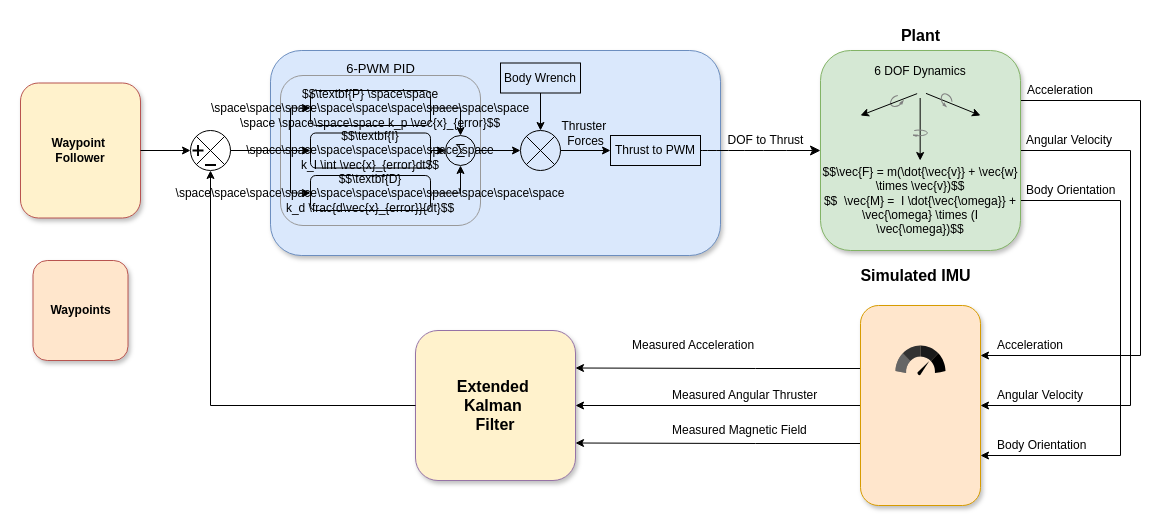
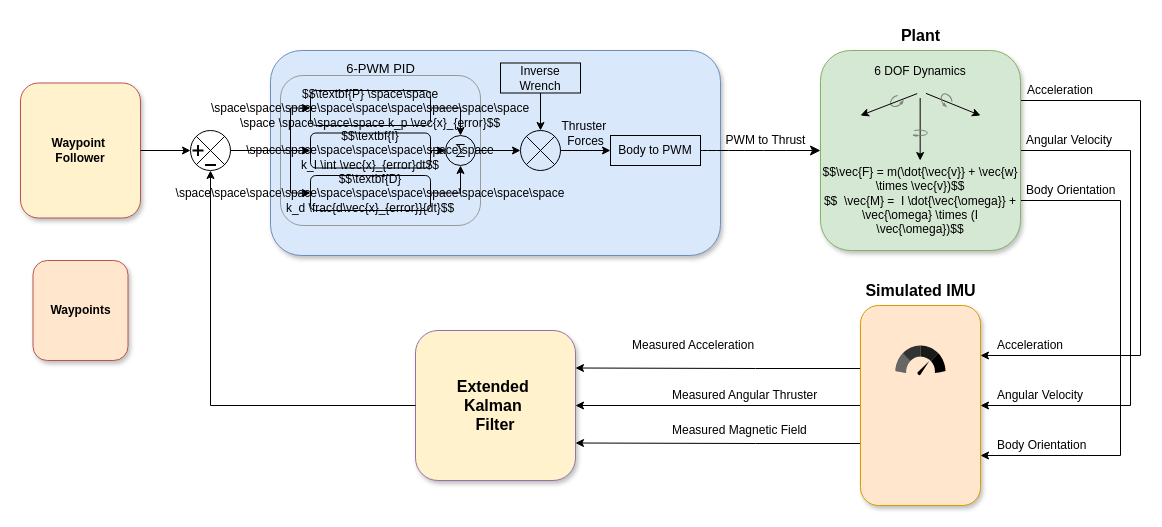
  <mxCell id="0" />
  <mxCell id="1" parent="0" />
- <mxCell id="2" value="DOF to Thrust" style="text;html=1;align=center;verticalAlign=middle;resizable=0;points=[];autosize=1;strokeColor=none;fillColor=none;" parent="1" vertex="1"><mxGeometry x="715" y="125" width="100" height="30" as="geometry" /></mxCell>
+ <mxCell id="2" value="PWM to Thrust" style="text;html=1;align=center;verticalAlign=middle;resizable=0;points=[];autosize=1;strokeColor=none;fillColor=none;" parent="1" vertex="1"><mxGeometry x="715" y="125" width="100" height="30" as="geometry" /></mxCell>
  <mxCell id="3" style="edgeStyle=orthogonalEdgeStyle;rounded=0;orthogonalLoop=1;jettySize=auto;html=1;exitX=1;exitY=0.25;exitDx=0;exitDy=0;entryX=1;entryY=0.25;entryDx=0;entryDy=0;" parent="1" source="47" target="9" edge="1"><mxGeometry relative="1" as="geometry"><Array as="points"><mxPoint x="1140" y="100" /><mxPoint x="1140" y="355" /></Array></mxGeometry></mxCell>
  <mxCell id="4" style="edgeStyle=orthogonalEdgeStyle;rounded=0;orthogonalLoop=1;jettySize=auto;html=1;exitX=1;exitY=0.5;exitDx=0;exitDy=0;entryX=1;entryY=0.5;entryDx=0;entryDy=0;" parent="1" source="47" target="9" edge="1"><mxGeometry relative="1" as="geometry"><Array as="points"><mxPoint x="1130" y="150" /><mxPoint x="1130" y="405" /></Array></mxGeometry></mxCell>
  <mxCell id="5" style="edgeStyle=orthogonalEdgeStyle;rounded=0;orthogonalLoop=1;jettySize=auto;html=1;exitX=1;exitY=0.75;exitDx=0;exitDy=0;entryX=1;entryY=0.75;entryDx=0;entryDy=0;" parent="1" source="47" target="9" edge="1"><mxGeometry relative="1" as="geometry"><Array as="points"><mxPoint x="1120" y="200" /><mxPoint x="1120" y="455" /></Array></mxGeometry></mxCell>
  <mxCell id="6" style="edgeStyle=orthogonalEdgeStyle;rounded=0;orthogonalLoop=1;jettySize=auto;html=1;exitX=0;exitY=0.5;exitDx=0;exitDy=0;entryX=1;entryY=0.5;entryDx=0;entryDy=0;" parent="1" source="9" target="10" edge="1"><mxGeometry relative="1" as="geometry" /></mxCell>
  <mxCell id="7" style="edgeStyle=orthogonalEdgeStyle;rounded=0;orthogonalLoop=1;jettySize=auto;html=1;exitX=0;exitY=0.25;exitDx=0;exitDy=0;entryX=1;entryY=0.25;entryDx=0;entryDy=0;" parent="1" source="9" target="10" edge="1"><mxGeometry relative="1" as="geometry"><Array as="points"><mxPoint x="860" y="368" /><mxPoint x="755" y="368" /></Array></mxGeometry></mxCell>
  <mxCell id="8" style="edgeStyle=orthogonalEdgeStyle;rounded=0;orthogonalLoop=1;jettySize=auto;html=1;exitX=0;exitY=0.75;exitDx=0;exitDy=0;entryX=1;entryY=0.75;entryDx=0;entryDy=0;" parent="1" source="9" target="10" edge="1"><mxGeometry relative="1" as="geometry"><Array as="points"><mxPoint x="860" y="443" /><mxPoint x="755" y="443" /></Array></mxGeometry></mxCell>
  <mxCell id="9" value="" style="rounded=1;whiteSpace=wrap;html=1;fillColor=#ffe6cc;strokeColor=#d79b00;shadow=1;" parent="1" vertex="1"><mxGeometry x="860" y="305" width="120" height="200" as="geometry" /></mxCell>
  <mxCell id="10" value="&lt;font style=&quot;font-size: 16px;&quot;&gt;&lt;b&gt;Extended&amp;nbsp;&lt;/b&gt;&lt;/font&gt;&lt;div&gt;&lt;font style=&quot;font-size: 16px;&quot;&gt;&lt;b&gt;Kalman&amp;nbsp;&lt;/b&gt;&lt;/font&gt;&lt;/div&gt;&lt;div&gt;&lt;font style=&quot;font-size: 16px;&quot;&gt;&lt;b&gt;Filter&lt;/b&gt;&lt;/font&gt;&lt;/div&gt;" style="rounded=1;whiteSpace=wrap;html=1;fillColor=#fff2cc;strokeColor=#9673a6;shadow=1;" parent="1" vertex="1"><mxGeometry x="415" y="330" width="160" height="150" as="geometry" /></mxCell>
  <mxCell id="11" value="&lt;b&gt;Waypoints&lt;/b&gt;" style="rounded=1;whiteSpace=wrap;html=1;fillColor=#ffe6cc;strokeColor=#b85450;shadow=1;" parent="1" vertex="1"><mxGeometry x="32.5" y="260" width="95" height="100" as="geometry" /></mxCell>
  <mxCell id="12" value="Acceleration" style="text;html=1;align=left;verticalAlign=middle;resizable=0;points=[];autosize=1;strokeColor=none;fillColor=none;" parent="1" vertex="1"><mxGeometry x="995" y="330" width="90" height="30" as="geometry" /></mxCell>
  <mxCell id="13" value="Angular Velocity" style="text;html=1;align=left;verticalAlign=middle;resizable=0;points=[];autosize=1;strokeColor=none;fillColor=none;" parent="1" vertex="1"><mxGeometry x="995" y="380" width="110" height="30" as="geometry" /></mxCell>
  <mxCell id="14" value="Body Orientation" style="text;html=1;align=left;verticalAlign=middle;resizable=0;points=[];autosize=1;strokeColor=none;fillColor=none;" parent="1" vertex="1"><mxGeometry x="995" y="430" width="110" height="30" as="geometry" /></mxCell>
  <mxCell id="15" value="Measured Acceleration" style="text;html=1;align=left;verticalAlign=middle;resizable=0;points=[];autosize=1;strokeColor=none;fillColor=none;" parent="1" vertex="1"><mxGeometry x="630" y="330" width="150" height="30" as="geometry" /></mxCell>
  <mxCell id="16" value="Measured Angular Thruster" style="text;html=1;align=left;verticalAlign=middle;resizable=0;points=[];autosize=1;strokeColor=none;fillColor=none;" parent="1" vertex="1"><mxGeometry x="670" y="380" width="170" height="30" as="geometry" /></mxCell>
  <mxCell id="17" value="" style="sketch=0;html=1;strokeColor=none;shadow=0;fillColor=light-dark(#000000,#000000);verticalAlign=top;labelPosition=center;verticalLabelPosition=bottom;shape=mxgraph.gcp2.speed" parent="1" vertex="1"><mxGeometry x="895" y="345" width="50" height="30" as="geometry" /></mxCell>
- <mxCell id="18" value="Simulated IMU" style="text;html=1;align=center;verticalAlign=middle;resizable=0;points=[];autosize=1;strokeColor=none;fillColor=none;fontSize=16;fontStyle=1" parent="1" vertex="1"><mxGeometry x="850" y="260" width="130" height="30" as="geometry" /></mxCell>
+ <mxCell id="18" value="Simulated IMU" style="text;html=1;align=center;verticalAlign=middle;resizable=0;points=[];autosize=1;strokeColor=none;fillColor=none;fontSize=16;fontStyle=1" parent="1" vertex="1"><mxGeometry x="855" y="275" width="130" height="30" as="geometry" /></mxCell>
  <mxCell id="19" value="Acceleration" style="text;html=1;align=left;verticalAlign=middle;resizable=0;points=[];autosize=1;strokeColor=none;fillColor=none;" parent="1" vertex="1"><mxGeometry x="1025" y="75" width="90" height="30" as="geometry" /></mxCell>
  <mxCell id="20" value="Angular Velocity" style="text;html=1;align=left;verticalAlign=middle;resizable=0;points=[];autosize=1;strokeColor=none;fillColor=none;" parent="1" vertex="1"><mxGeometry x="1024" y="125" width="110" height="30" as="geometry" /></mxCell>
  <mxCell id="21" value="Body Orientation" style="text;html=1;align=left;verticalAlign=middle;resizable=0;points=[];autosize=1;strokeColor=none;fillColor=none;" parent="1" vertex="1"><mxGeometry x="1024" y="175" width="110" height="30" as="geometry" /></mxCell>
  <mxCell id="22" style="edgeStyle=orthogonalEdgeStyle;rounded=0;orthogonalLoop=1;jettySize=auto;html=1;exitX=0;exitY=0.5;exitDx=0;exitDy=0;entryX=0.5;entryY=1;entryDx=0;entryDy=0;entryPerimeter=0;" parent="1" source="10" target="58" edge="1"><mxGeometry relative="1" as="geometry" /></mxCell>
  <mxCell id="23" value="" style="group" vertex="1" connectable="0" parent="1"><mxGeometry x="270" y="20" width="450" height="235" as="geometry" /></mxCell>
  <mxCell id="24" value="" style="rounded=1;whiteSpace=wrap;html=1;fillColor=#dae8fc;strokeColor=#6c8ebf;shadow=1;glass=0;" parent="23" vertex="1"><mxGeometry y="30" width="450" height="205" as="geometry" /></mxCell>
  <mxCell id="25" value="" style="rounded=1;whiteSpace=wrap;html=1;fillColor=none;strokeColor=light-dark(#999999,#000000);" parent="23" vertex="1"><mxGeometry x="10" y="55" width="200" height="150" as="geometry" /></mxCell>
- <mxCell id="26" value="Body Wrench" style="rounded=0;whiteSpace=wrap;html=1;fillColor=none;strokeColor=light-dark(#000000,#000000);" parent="23" vertex="1"><mxGeometry x="230" y="42.5" width="80" height="30" as="geometry" /></mxCell>
+ <mxCell id="26" value="Inverse Wrench" style="rounded=0;whiteSpace=wrap;html=1;fillColor=none;strokeColor=light-dark(#000000,#000000);" parent="23" vertex="1"><mxGeometry x="230" y="42.5" width="80" height="30" as="geometry" /></mxCell>
  <mxCell id="27" value="Thruster&amp;nbsp;&lt;div&gt;Forces&lt;/div&gt;" style="text;html=1;align=center;verticalAlign=middle;resizable=0;points=[];autosize=1;strokeColor=none;fillColor=none;" parent="23" vertex="1"><mxGeometry x="280" y="92.5" width="70" height="40" as="geometry" /></mxCell>
- <mxCell id="28" value="Thrust to PWM" style="rounded=0;whiteSpace=wrap;html=1;strokeColor=default;fillColor=none;" parent="23" vertex="1"><mxGeometry x="340" y="115" width="90" height="30" as="geometry" /></mxCell>
+ <mxCell id="28" value="Body to PWM" style="rounded=0;whiteSpace=wrap;html=1;strokeColor=default;fillColor=none;" parent="23" vertex="1"><mxGeometry x="340" y="115" width="90" height="30" as="geometry" /></mxCell>
  <mxCell id="29" value="" style="endArrow=classic;html=1;rounded=0;fillColor=none;strokeColor=light-dark(#000000,#000000);entryX=0;entryY=0.5;entryDx=0;entryDy=0;" parent="23" target="28" edge="1"><mxGeometry relative="1" as="geometry"><mxPoint x="290" y="130" as="sourcePoint" /><mxPoint x="330" y="130" as="targetPoint" /></mxGeometry></mxCell>
  <mxCell id="30" value="" style="verticalLabelPosition=bottom;verticalAlign=top;html=1;shape=mxgraph.flowchart.or;fillColor=none;strokeColor=light-dark(#000000,#000000);" parent="23" vertex="1"><mxGeometry x="250" y="110" width="40" height="40" as="geometry" /></mxCell>
  <mxCell id="31" value="$$\textbf{P} \space\space \space\space\space\space\space\space\space\space\space \space \space\space\space&amp;nbsp;k_p \vec{x}_{error}$$" style="rounded=1;whiteSpace=wrap;html=1;fillColor=none;" parent="23" vertex="1"><mxGeometry x="40" y="70" width="120" height="35" as="geometry" /></mxCell>
  <mxCell id="32" value="$$\textbf{I} \space\space\space\space\space\space\space k_I \int \vec{x}_{error}dt$$" style="rounded=1;whiteSpace=wrap;html=1;fillColor=none;" parent="23" vertex="1"><mxGeometry x="40" y="112.5" width="120" height="35" as="geometry" /></mxCell>
  <mxCell id="33" value="$$\textbf{D} \space\space\space\space\space\space\space\space\space\space\space k_d \frac{d\vec{x}_{error}}{dt}$$" style="rounded=1;whiteSpace=wrap;html=1;fillColor=none;" parent="23" vertex="1"><mxGeometry x="40" y="155" width="120" height="35" as="geometry" /></mxCell>
  <mxCell id="34" style="edgeStyle=orthogonalEdgeStyle;rounded=0;orthogonalLoop=1;jettySize=auto;html=1;exitX=0.5;exitY=1;exitDx=0;exitDy=0;entryX=0.5;entryY=0;entryDx=0;entryDy=0;entryPerimeter=0;" parent="23" source="26" target="30" edge="1"><mxGeometry relative="1" as="geometry" /></mxCell>
  <mxCell id="35" value="" style="verticalLabelPosition=bottom;shadow=0;dashed=0;align=center;html=1;verticalAlign=top;shape=mxgraph.electrical.abstract.sum;aspect=fixed;fillColor=none;" parent="23" vertex="1"><mxGeometry x="175" y="115" width="30" height="30" as="geometry" /></mxCell>
  <mxCell id="36" style="edgeStyle=orthogonalEdgeStyle;rounded=0;orthogonalLoop=1;jettySize=auto;html=1;exitX=1;exitY=0.5;exitDx=0;exitDy=0;entryX=0.5;entryY=0;entryDx=0;entryDy=0;entryPerimeter=0;" parent="23" source="31" target="35" edge="1"><mxGeometry relative="1" as="geometry" /></mxCell>
  <mxCell id="37" style="edgeStyle=orthogonalEdgeStyle;rounded=0;orthogonalLoop=1;jettySize=auto;html=1;exitX=1;exitY=0.5;exitDx=0;exitDy=0;entryX=0;entryY=0.5;entryDx=0;entryDy=0;entryPerimeter=0;" parent="23" source="32" target="35" edge="1"><mxGeometry relative="1" as="geometry" /></mxCell>
  <mxCell id="38" style="edgeStyle=orthogonalEdgeStyle;rounded=0;orthogonalLoop=1;jettySize=auto;html=1;exitX=1;exitY=0.5;exitDx=0;exitDy=0;entryX=0.5;entryY=1;entryDx=0;entryDy=0;entryPerimeter=0;" parent="23" source="33" target="35" edge="1"><mxGeometry relative="1" as="geometry" /></mxCell>
  <mxCell id="39" style="edgeStyle=orthogonalEdgeStyle;rounded=0;orthogonalLoop=1;jettySize=auto;html=1;exitX=1;exitY=0.5;exitDx=0;exitDy=0;exitPerimeter=0;entryX=0;entryY=0.5;entryDx=0;entryDy=0;entryPerimeter=0;" parent="23" source="35" target="30" edge="1"><mxGeometry relative="1" as="geometry" /></mxCell>
  <mxCell id="40" value="6-PWM PID" style="text;html=1;align=center;verticalAlign=middle;resizable=0;points=[];autosize=1;strokeColor=none;fillColor=none;fontSize=13;fontStyle=0" parent="23" vertex="1"><mxGeometry x="65" y="32.5" width="90" height="30" as="geometry" /></mxCell>
  <mxCell id="41" value="Measured Magnetic Field" style="text;html=1;align=left;verticalAlign=middle;resizable=0;points=[];autosize=1;strokeColor=none;fillColor=none;" parent="1" vertex="1"><mxGeometry x="670" y="415" width="160" height="30" as="geometry" /></mxCell>
  <mxCell id="42" value="&lt;b&gt;Waypoint&amp;nbsp;&lt;/b&gt;&lt;div&gt;&lt;b&gt;Follower&lt;/b&gt;&lt;/div&gt;" style="rounded=1;whiteSpace=wrap;html=1;fillColor=#fff2cc;strokeColor=#b85450;shadow=1;" parent="1" vertex="1"><mxGeometry x="20" y="82.5" width="120" height="135" as="geometry" /></mxCell>
  <mxCell id="43" style="edgeStyle=orthogonalEdgeStyle;rounded=0;orthogonalLoop=1;jettySize=auto;html=1;exitX=1;exitY=0.5;exitDx=0;exitDy=0;entryX=0;entryY=0.5;entryDx=0;entryDy=0;entryPerimeter=0;" parent="1" source="42" target="58" edge="1"><mxGeometry relative="1" as="geometry" /></mxCell>
  <mxCell id="44" value="" style="shape=image;html=1;verticalAlign=top;verticalLabelPosition=bottom;labelBackgroundColor=#ffffff;imageAspect=0;aspect=fixed;image=https://cdn2.iconfinder.com/data/icons/freecns-cumulus/32/519779-90_Compass-128.png" parent="1" vertex="1"><mxGeometry x="902.5" y="435" width="35" height="35" as="geometry" /></mxCell>
  <mxCell id="45" value="" style="shape=image;verticalLabelPosition=bottom;verticalAlign=top;imageAspect=0;image=https://static.thenounproject.com/png/51888-200.png;aspect=fixed;" parent="1" vertex="1"><mxGeometry x="900" y="385" width="40" height="40" as="geometry" /></mxCell>
  <mxCell id="46" value="" style="group" vertex="1" connectable="0" parent="1"><mxGeometry x="820" y="20" width="200" height="230" as="geometry" /></mxCell>
  <mxCell id="47" value="&lt;div&gt;6 DOF Dynamics&lt;/div&gt;&lt;div&gt;&lt;br&gt;&lt;/div&gt;&lt;div&gt;&lt;br&gt;&lt;/div&gt;&lt;div&gt;&lt;br&gt;&lt;/div&gt;&lt;div&gt;&lt;br&gt;&lt;/div&gt;&lt;div&gt;&lt;br&gt;&lt;/div&gt;&lt;div&gt;&lt;br&gt;&lt;/div&gt;&lt;div&gt;$$\vec{F} = m(\dot{\vec{v}} + \vec{w} \times \vec{v})$$&lt;/div&gt;&lt;div&gt;$$&amp;nbsp; \vec{M} =&amp;nbsp; I \dot{\vec{\omega}} + \vec{\omega} \times (I \vec{\omega})$$&lt;/div&gt;" style="rounded=1;whiteSpace=wrap;html=1;fillColor=#d5e8d4;strokeColor=#82b366;shadow=1;glass=0;" parent="46" vertex="1"><mxGeometry y="30" width="200" height="200" as="geometry" /></mxCell>
  <mxCell id="48" value="" style="shape=image;verticalLabelPosition=bottom;verticalAlign=top;imageAspect=0;image=https://upload.wikimedia.org/wikipedia/commons/thumb/5/51/Center_of_Gravity_symbol.svg/240px-Center_of_Gravity_symbol.svg.png;" parent="46" vertex="1"><mxGeometry x="92.5" y="62.5" width="15" height="15" as="geometry" /></mxCell>
  <mxCell id="49" value="" style="verticalLabelPosition=bottom;shadow=0;align=center;html=1;verticalAlign=top;shape=mxgraph.electrical.rot_mech.verticalLabelPosition=bottom;shadow=0;dashed=0;align=center;fillColor=strokeColor;html=1;verticalAlign=top;strokeWidth=1;shape=mxgraph.electrical.rot_mech.rotation;rotation=55;flipV=0;strokeColor=#808080;fontColor=#808080;" parent="46" vertex="1"><mxGeometry x="70" y="75" width="10.75" height="12.5" as="geometry" /></mxCell>
  <mxCell id="50" value="" style="endArrow=classic;html=1;rounded=0;exitX=0.865;exitY=0.691;exitDx=0;exitDy=0;exitPerimeter=0;entryX=0.8;entryY=0.325;entryDx=0;entryDy=0;entryPerimeter=0;" parent="46" source="48" target="47" edge="1"><mxGeometry width="50" height="50" relative="1" as="geometry"><mxPoint x="177" y="85" as="sourcePoint" /><mxPoint x="120" y="107" as="targetPoint" /></mxGeometry></mxCell>
  <mxCell id="51" value="" style="endArrow=classic;html=1;rounded=0;" parent="46" edge="1"><mxGeometry width="50" height="50" relative="1" as="geometry"><mxPoint x="99.67" y="77.5" as="sourcePoint" /><mxPoint x="99.67" y="140" as="targetPoint" /></mxGeometry></mxCell>
  <mxCell id="52" value="" style="endArrow=classic;html=1;rounded=0;exitX=0.276;exitY=0.71;exitDx=0;exitDy=0;exitPerimeter=0;entryX=0.2;entryY=0.325;entryDx=0;entryDy=0;entryPerimeter=0;" parent="46" source="48" target="47" edge="1"><mxGeometry width="50" height="50" relative="1" as="geometry"><mxPoint x="30" y="155" as="sourcePoint" /><mxPoint x="80" y="105" as="targetPoint" /></mxGeometry></mxCell>
  <mxCell id="53" value="" style="verticalLabelPosition=bottom;shadow=0;dashed=0;align=center;html=1;verticalAlign=top;shape=mxgraph.electrical.rot_mech.verticalLabelPosition=bottom;shadow=0;dashed=0;align=center;fillColor=strokeColor;html=1;verticalAlign=top;strokeWidth=1;shape=mxgraph.electrical.rot_mech.rotation;rotation=90;flipV=1;strokeColor=#808080;" parent="46" vertex="1"><mxGeometry x="96.75" y="105" width="6.5" height="15" as="geometry" /></mxCell>
  <mxCell id="54" value="" style="verticalLabelPosition=bottom;shadow=0;align=center;html=1;verticalAlign=top;shape=mxgraph.electrical.rot_mech.verticalLabelPosition=bottom;shadow=0;dashed=0;align=center;fillColor=strokeColor;html=1;verticalAlign=top;strokeWidth=1;shape=mxgraph.electrical.rot_mech.rotation;rotation=-30;flipV=1;strokeColor=#808080;fontColor=#808080;flipH=1;" parent="46" vertex="1"><mxGeometry x="120.005" y="72.5" width="10.75" height="12.5" as="geometry" /></mxCell>
  <mxCell id="55" value="Plant" style="text;html=1;align=center;verticalAlign=middle;resizable=0;points=[];autosize=1;strokeColor=none;fillColor=none;fontSize=16;fontStyle=1" parent="46" vertex="1"><mxGeometry x="70" width="60" height="30" as="geometry" /></mxCell>
  <mxCell id="56" style="edgeStyle=orthogonalEdgeStyle;rounded=0;orthogonalLoop=1;jettySize=auto;html=1;entryX=0;entryY=0.5;entryDx=0;entryDy=0;" parent="1" edge="1"><mxGeometry relative="1" as="geometry"><mxPoint x="240" y="150" as="sourcePoint" /><Array as="points"><mxPoint x="290" y="150" /><mxPoint x="290" y="193" /></Array><mxPoint x="310" y="192.5" as="targetPoint" /></mxGeometry></mxCell>
  <mxCell id="57" style="edgeStyle=orthogonalEdgeStyle;rounded=0;orthogonalLoop=1;jettySize=auto;html=1;entryX=0;entryY=0.5;entryDx=0;entryDy=0;" parent="1" edge="1"><mxGeometry relative="1" as="geometry"><mxPoint x="240" y="150" as="sourcePoint" /><Array as="points"><mxPoint x="290" y="150" /><mxPoint x="290" y="107" /></Array><mxPoint x="310" y="107.5" as="targetPoint" /></mxGeometry></mxCell>
  <mxCell id="58" value="" style="verticalLabelPosition=bottom;verticalAlign=top;html=1;shape=mxgraph.flowchart.or;fillColor=none;strokeColor=light-dark(#000000,#000000);" parent="1" vertex="1"><mxGeometry x="190" y="130" width="40" height="40" as="geometry" /></mxCell>
  <mxCell id="59" value="" style="whiteSpace=wrap;html=1;" parent="1" vertex="1"><mxGeometry x="205" y="164" width="10" height="1" as="geometry" /></mxCell>
  <mxCell id="60" value="" style="whiteSpace=wrap;html=1;" parent="1" vertex="1"><mxGeometry x="192.5" y="149.5" width="10" height="1" as="geometry" /></mxCell>
  <mxCell id="61" value="" style="whiteSpace=wrap;html=1;rotation=90;" parent="1" vertex="1"><mxGeometry x="192.5" y="149.5" width="10" height="1" as="geometry" /></mxCell>
  <mxCell id="62" style="edgeStyle=orthogonalEdgeStyle;rounded=0;orthogonalLoop=1;jettySize=auto;html=1;entryX=0;entryY=0.5;entryDx=0;entryDy=0;" parent="1" edge="1"><mxGeometry relative="1" as="geometry"><mxPoint x="230" y="150" as="sourcePoint" /><mxPoint x="310" y="150" as="targetPoint" /></mxGeometry></mxCell>
  <mxCell id="63" value="" style="endArrow=classic;html=1;rounded=0;fontSize=12;startSize=8;endSize=8;curved=1;fillColor=none;strokeColor=light-dark(#000000,#000000);entryX=0;entryY=0.5;entryDx=0;entryDy=0;exitX=1;exitY=0.5;exitDx=0;exitDy=0;" parent="1" source="28" edge="1"><mxGeometry relative="1" as="geometry"><mxPoint x="710" y="149.52" as="sourcePoint" /><mxPoint x="820" y="150" as="targetPoint" /></mxGeometry></mxCell>
